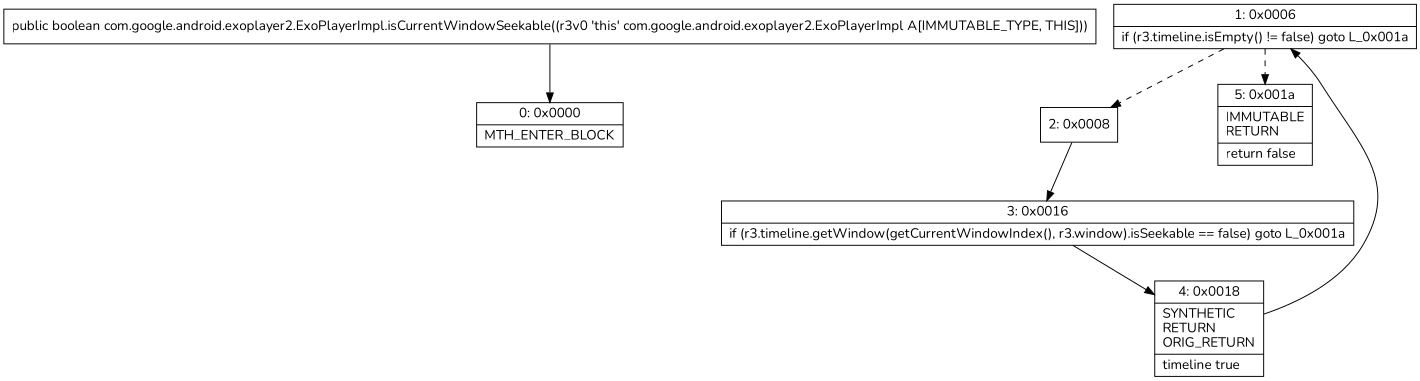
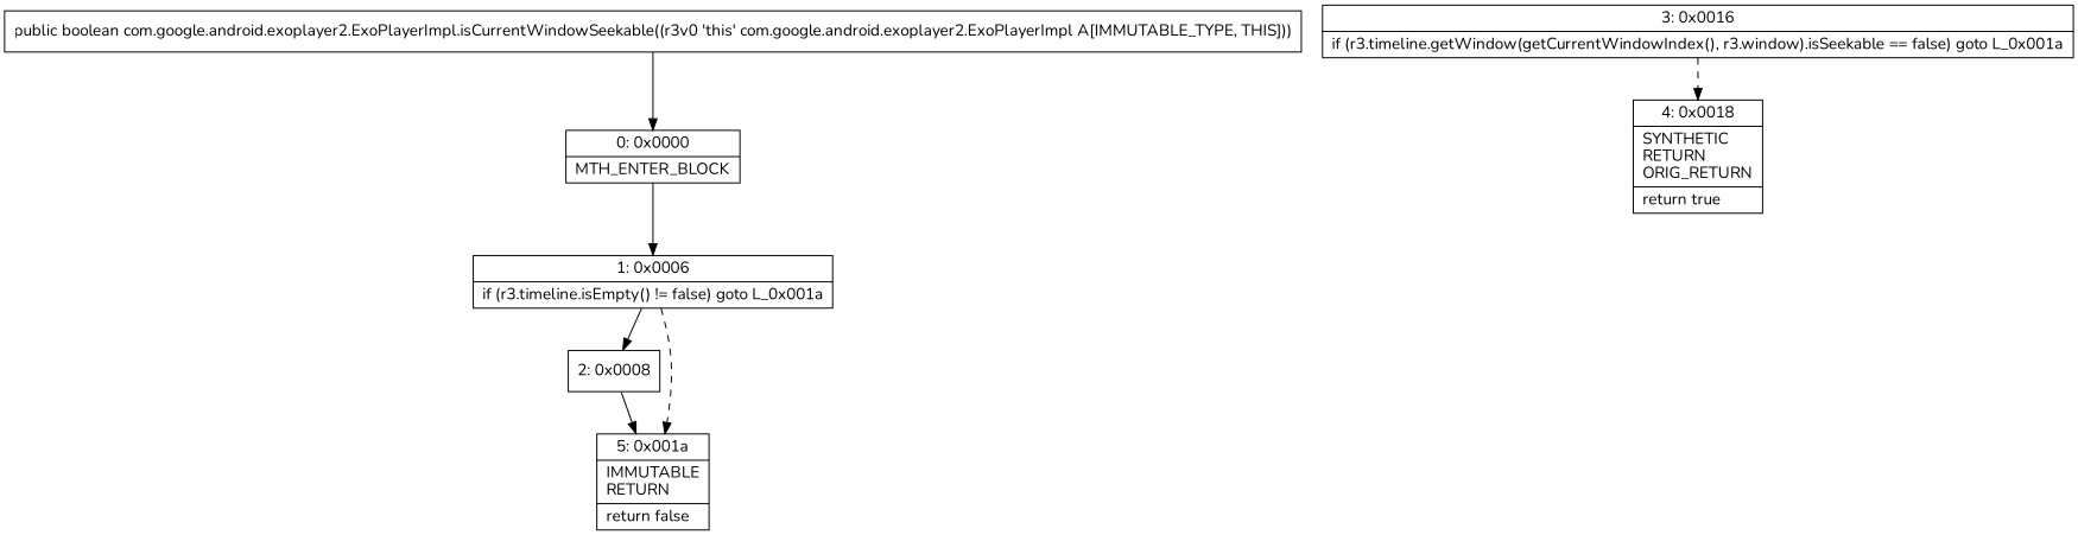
  digraph {
    fontname=Nunito
    node [fontname=Nunito shape=record]
    edge [fontname=Nunito]
    n1 [label="{0\:\ 0x0000|MTH_ENTER_BLOCK\l}"]
    n2 [label="{1\:\ 0x0006|if (r3.timeline.isEmpty() != false) goto L_0x001a\l}"]
    n3 [label="{2\:\ 0x0008}"]
    n4 [label="{5\:\ 0x001a|IMMUTABLE\lRETURN\l|return false\l}"]
    n5 [label="{3\:\ 0x0016|if (r3.timeline.getWindow(getCurrentWindowIndex(), r3.window).isSeekable == false) goto L_0x001a\l}"]
-   n6 [label="{4\:\ 0x0018|SYNTHETIC\lRETURN\lORIG_RETURN\l|timeline true\l}"]
+   n6 [label="{4\:\ 0x0018|SYNTHETIC\lRETURN\lORIG_RETURN\l|return true\l}"]
    n7 [label="{public boolean com.google.android.exoplayer2.ExoPlayerImpl.isCurrentWindowSeekable((r3v0 'this' com.google.android.exoplayer2.ExoPlayerImpl A[IMMUTABLE_TYPE, THIS])) }"]
-   n6 -> n2
-   n2 -> n3 [style=dashed]
+   n1 -> n2
+   n2 -> n3 [style=solid]
    n2 -> n4 [style=dashed]
-   n3 -> n5
-   n5 -> n6 [style=solid]
+   n3 -> n4
+   n5 -> n6 [style=dashed]
    n7 -> n1
  }
